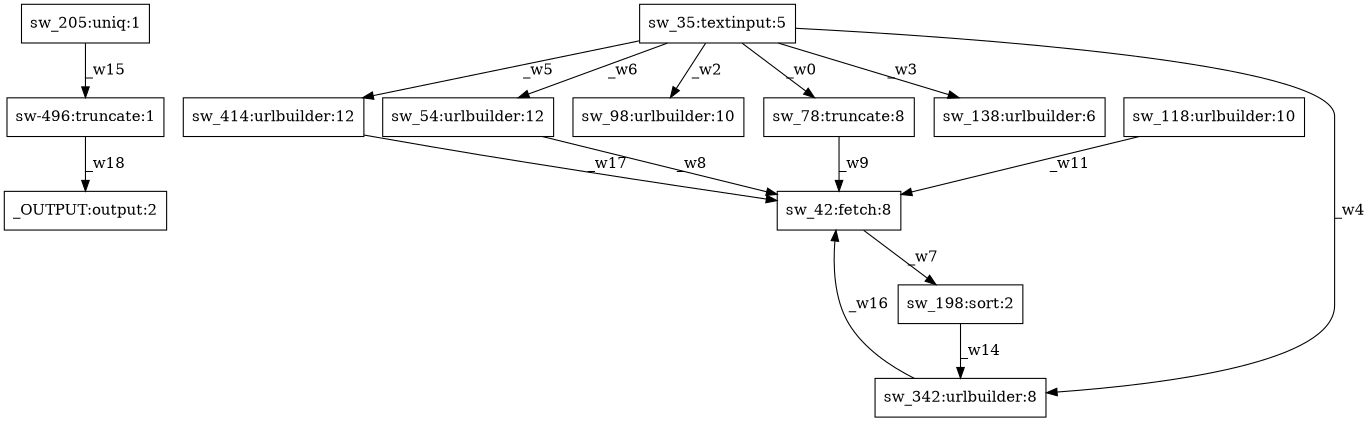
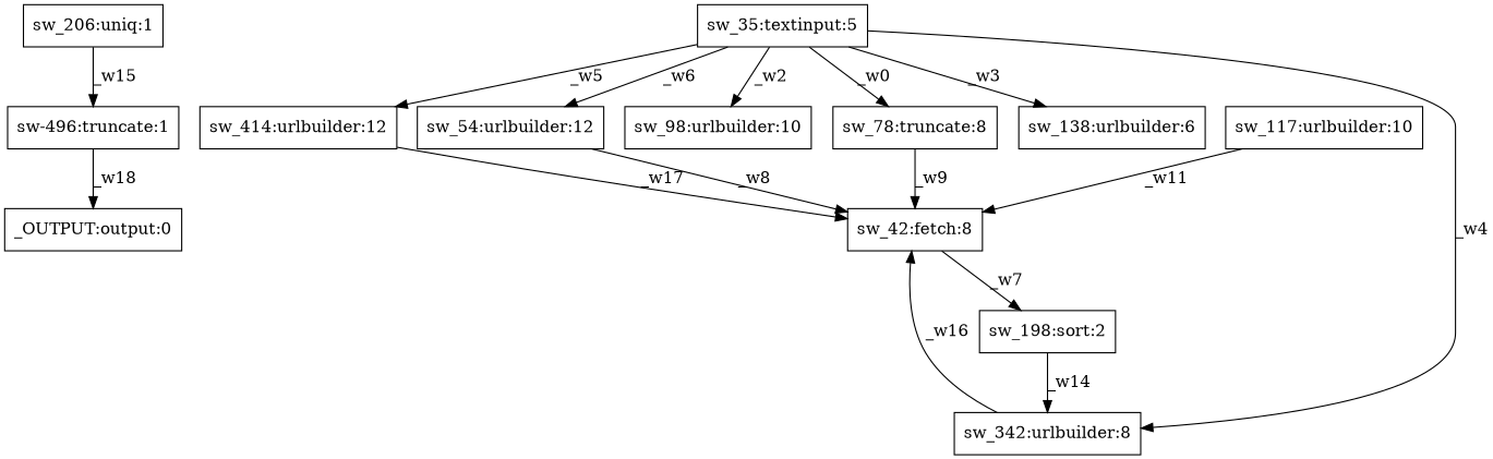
  digraph {
    fontname="DejaVu Serif"
    node [fontname="DejaVu Serif" shape=box]
    edge [fontname="DejaVu Serif"]
-   n1 [label="_OUTPUT:output:2"]
+   n1 [label="_OUTPUT:output:0"]
    n2 [label="sw_54:urlbuilder:12"]
    n3 [label="sw_42:fetch:8"]
    n4 [label="sw_198:sort:2"]
-   n5 [label="sw_118:urlbuilder:10"]
+   n5 [label="sw_117:urlbuilder:10"]
    n6 [label="sw_414:urlbuilder:12"]
    n7 [label="sw_98:urlbuilder:10"]
-   n8 [label="sw_205:uniq:1"]
+   n8 [label="sw_206:uniq:1"]
    n9 [label="sw-496:truncate:1"]
    n10 [label="sw_342:urlbuilder:8"]
    n11 [label="sw_35:textinput:5"]
    n12 [label="sw_138:urlbuilder:6"]
    n13 [label="sw_78:truncate:8"]
    n2 -> n3 [label=_w8]
    n3 -> n4 [label=_w7]
    n4 -> n10 [label=_w14]
    n5 -> n3 [label=_w11]
    n6 -> n3 [label=_w17]
    n8 -> n9 [label=_w15]
    n9 -> n1 [label=_w18]
    n10 -> n3 [label=_w16]
    n11 -> n2 [label=_w6]
    n11 -> n6 [label=_w5]
    n11 -> n7 [label=_w2]
    n11 -> n10 [label=_w4]
    n11 -> n12 [label=_w3]
    n11 -> n13 [label=_w0]
    n13 -> n3 [label=_w9]
  }
